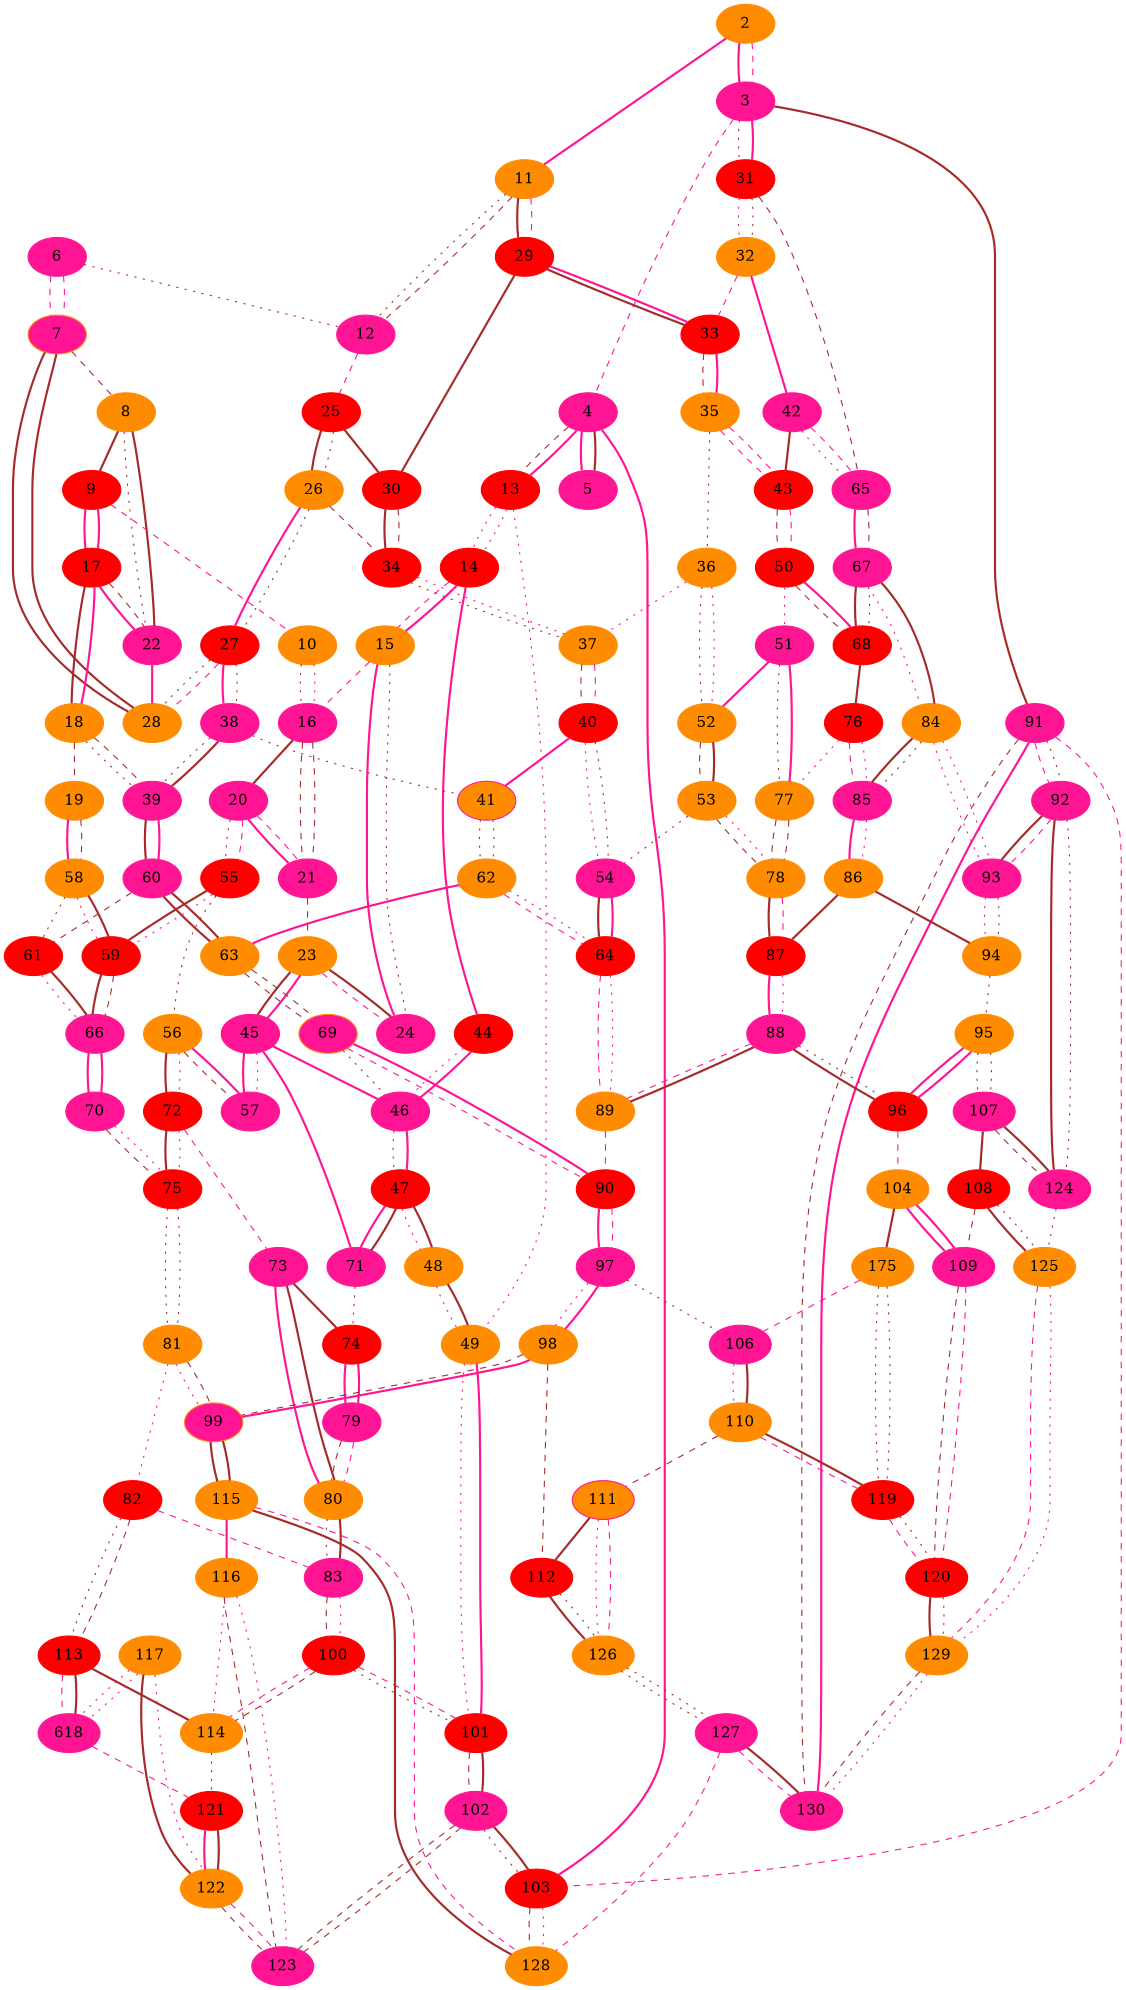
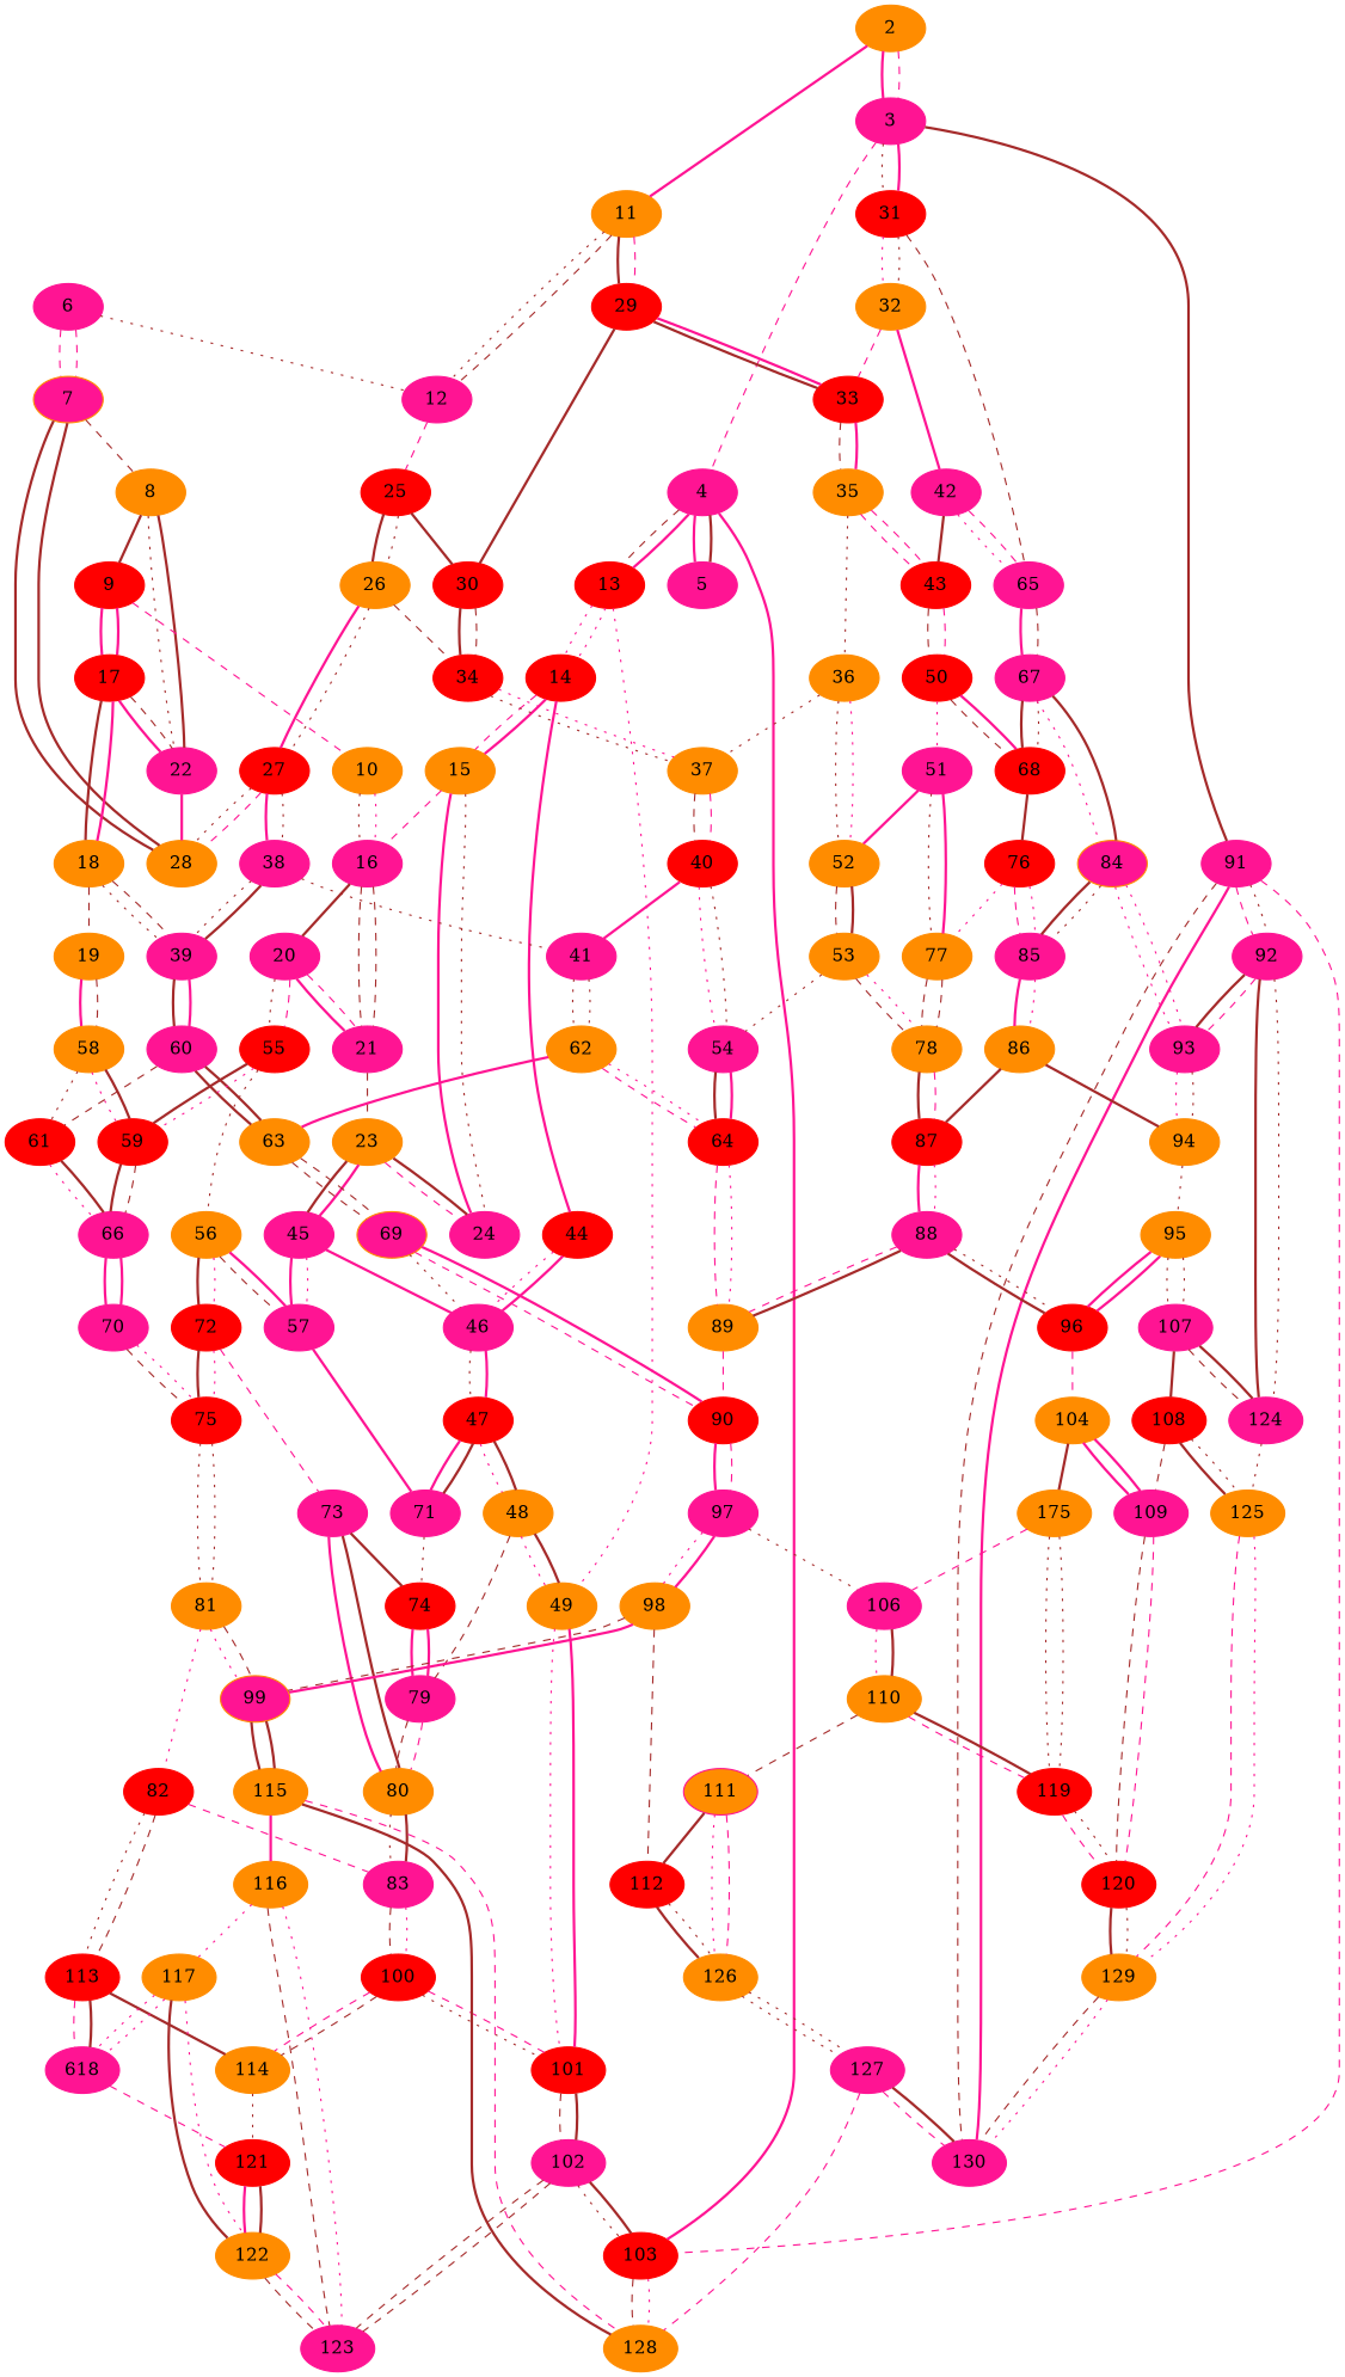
  graph {
    node [color=darkorange style=filled]
    edge [color=brown style=bold]
    3 [color=deeppink]
    2
    11
    6 [color=deeppink]
    7 [fillcolor=deeppink]
    12 [color=deeppink]
    4 [color=deeppink]
    31 [color=red]
    91 [color=deeppink]
    29 [color=red]
    5 [color=deeppink]
    13 [color=red]
    103 [color=red]
    32
    65 [color=deeppink]
    92 [color=deeppink]
    130 [color=deeppink]
    14 [color=red]
    49
    128
    16 [color=deeppink]
    10
    8
    28
    25 [color=red]
    9 [color=red]
    22 [color=deeppink]
    17 [color=red]
    18
    21 [color=deeppink]
    20 [color=deeppink]
    30 [color=red]
    33 [color=red]
    26
    15
    44 [color=red]
    101 [color=red]
    24 [color=deeppink]
    46 [color=deeppink]
    23
    19
    39 [color=deeppink]
    58
    60 [color=deeppink]
    55 [color=red]
    59 [color=red]
    61 [color=red]
    56
    45 [color=deeppink]
    57 [color=deeppink]
    27 [color=red]
    34 [color=red]
    38 [color=deeppink]
    37
-   41 [color=deeppink fillcolor=darkorange]
+   41 [color=deeppink]
    35
    42 [color=deeppink]
    67 [color=deeppink]
    43 [color=red]
    36
    40 [color=red]
    52
    50 [color=red]
    53
    54 [color=deeppink]
    62
    63
    64 [color=red]
    51 [color=deeppink]
    68 [color=red]
    47 [color=red]
    71 [color=deeppink]
    48
    79 [color=deeppink]
    74 [color=red]
    80
    102 [color=deeppink]
    77
    76 [color=red]
    78
    87 [color=red]
    89
    72 [color=red]
    66 [color=deeppink]
    75 [color=red]
    73 [color=deeppink]
    70 [color=deeppink]
    69 [fillcolor=deeppink]
    90 [color=red]
-   84
+   84 [fillcolor=deeppink]
    85 [color=deeppink]
    93 [color=deeppink]
    97 [color=deeppink]
    81
    83 [color=deeppink]
    82 [color=red]
    99 [fillcolor=deeppink]
    86
    88 [color=deeppink]
    100 [color=red]
    113 [color=red]
    115
    114
    n104 [color=deeppink label=618]
    94
    95
    96 [color=red]
    104
    98
    106 [color=deeppink]
    124 [color=deeppink]
    125
    107 [color=deeppink]
    108 [color=red]
    n115 [label=175]
    109 [color=deeppink]
    112 [color=red]
    110
    126
    116
    121 [color=red]
    123 [color=deeppink]
    119 [color=red]
    120 [color=red]
    111 [color=deeppink fillcolor=darkorange]
    129
    127 [color=deeppink]
    122
    117
    3 -- 4 [color=deeppink style=dashed]
    3 -- 31 [style=dotted]
    3 -- 31 [color=deeppink]
    3 -- 91
    2 -- 3 [color=deeppink]
    2 -- 3 [color=deeppink style=dashed]
    2 -- 11 [color=deeppink]
    11 -- 12 [style=dotted]
    11 -- 12 [style=dashed]
    11 -- 29
    11 -- 29 [color=deeppink style=dashed]
    6 -- 7 [color=deeppink style=dashed]
    6 -- 7 [color=deeppink style=dashed]
    6 -- 12 [style=dotted]
    7 -- 8 [style=dashed]
    7 -- 28
    7 -- 28
    12 -- 25 [color=deeppink style=dashed]
    4 -- 5 [color=deeppink]
    4 -- 5
    4 -- 13 [style=dashed]
    4 -- 13 [color=deeppink]
    4 -- 103 [color=deeppink]
    31 -- 32 [color=deeppink style=dotted]
    31 -- 32 [style=dotted]
    31 -- 65 [style=dashed]
    91 -- 103 [color=deeppink style=dashed]
    91 -- 92 [color=deeppink style=dashed]
    91 -- 92 [style=dotted]
    91 -- 130 [style=dashed]
    91 -- 130 [color=deeppink]
    29 -- 30
    29 -- 33
    29 -- 33 [color=deeppink]
    13 -- 14 [color=deeppink style=dotted]
    13 -- 14 [color=deeppink style=dotted]
    13 -- 49 [color=deeppink style=dotted]
    103 -- 128 [style=dashed]
    103 -- 128 [color=deeppink style=dotted]
    32 -- 33 [color=deeppink style=dashed]
    32 -- 42 [color=deeppink]
    65 -- 67 [color=deeppink]
    65 -- 67 [style=dashed]
    92 -- 93
    92 -- 93 [color=deeppink style=dashed]
    92 -- 124
    92 -- 124 [style=dotted]
    14 -- 15 [color=deeppink style=dashed]
    14 -- 15 [color=deeppink]
    14 -- 44 [color=deeppink]
    49 -- 101 [color=deeppink style=dotted]
    49 -- 101 [color=deeppink]
    16 -- 21 [style=dashed]
    16 -- 21 [style=dashed]
    16 -- 20
    10 -- 16 [style=dotted]
    10 -- 16 [color=deeppink style=dotted]
    8 -- 9
    8 -- 22 [style=dotted]
    8 -- 22
    25 -- 30
    25 -- 26
    25 -- 26 [style=dotted]
    9 -- 10 [color=deeppink style=dashed]
    9 -- 17 [color=deeppink]
    9 -- 17 [color=deeppink]
    22 -- 28 [color=deeppink]
    17 -- 22 [color=deeppink]
    17 -- 22 [style=dashed]
    17 -- 18
    17 -- 18 [color=deeppink]
    18 -- 19 [style=dashed]
    18 -- 39 [style=dotted]
    18 -- 39 [style=dashed]
    21 -- 23 [style=dashed]
    20 -- 21 [color=deeppink]
    20 -- 21 [color=deeppink style=dashed]
    20 -- 55 [style=dotted]
    20 -- 55 [color=deeppink style=dashed]
    30 -- 34
    30 -- 34 [style=dashed]
    33 -- 35 [style=dashed]
    33 -- 35 [color=deeppink]
    26 -- 27 [color=deeppink]
    26 -- 27 [style=dotted]
    26 -- 34 [style=dashed]
    15 -- 16 [color=deeppink style=dashed]
    15 -- 24 [color=deeppink]
    15 -- 24 [style=dotted]
    44 -- 46 [color=deeppink style=dotted]
    44 -- 46 [color=deeppink]
    101 -- 102 [style=dashed]
    101 -- 102
    46 -- 47 [style=dotted]
    46 -- 47 [color=deeppink]
    23 -- 24 [color=deeppink style=dashed]
    23 -- 24
    23 -- 45
    23 -- 45 [color=deeppink]
    19 -- 58 [color=deeppink]
    19 -- 58 [style=dashed]
    39 -- 60
    39 -- 60 [color=deeppink]
    58 -- 59 [color=deeppink style=dotted]
    58 -- 59
    58 -- 61 [style=dotted]
    60 -- 61 [style=dashed]
    60 -- 63
    60 -- 63
    55 -- 59
    55 -- 59 [color=deeppink style=dotted]
    55 -- 56 [style=dotted]
    59 -- 66
    59 -- 66 [style=dashed]
    61 -- 66 [color=deeppink style=dotted]
    61 -- 66
    56 -- 57 [style=dashed]
    56 -- 57 [color=deeppink]
    56 -- 72
    56 -- 72 [color=deeppink style=dotted]
    45 -- 46 [color=deeppink]
    45 -- 57 [color=deeppink]
    45 -- 57 [color=deeppink style=dotted]
-   45 -- 71 [color=deeppink]
+   57 -- 71 [color=deeppink]
    27 -- 28 [style=dotted]
    27 -- 28 [color=deeppink style=dashed]
    27 -- 38 [color=deeppink]
    27 -- 38 [style=dotted]
    34 -- 37 [style=dotted]
    34 -- 37 [color=deeppink style=dotted]
    38 -- 39 [style=dotted]
    38 -- 39
    38 -- 41 [style=dotted]
    37 -- 40 [style=dashed]
    37 -- 40 [color=deeppink style=dashed]
    41 -- 62 [style=dotted]
    41 -- 62 [style=dotted]
    35 -- 43 [color=deeppink style=dashed]
    35 -- 43 [color=deeppink style=dashed]
    35 -- 36 [style=dotted]
    42 -- 65 [color=deeppink style=dotted]
    42 -- 65 [color=deeppink style=dashed]
    42 -- 43
    67 -- 68
    67 -- 68 [style=dotted]
    67 -- 84 [color=deeppink style=dotted]
    67 -- 84
    43 -- 50 [style=dashed]
    43 -- 50 [color=deeppink style=dashed]
-   36 -- 37 [color=deeppink style=dotted]
+   36 -- 37 [style=dotted]
    36 -- 52 [style=dotted]
    36 -- 52 [color=deeppink style=dotted]
    40 -- 41 [color=deeppink]
    40 -- 54 [color=deeppink style=dotted]
    40 -- 54 [style=dotted]
    52 -- 53 [style=dashed]
    52 -- 53
    50 -- 51 [color=deeppink style=dotted]
    50 -- 68 [style=dashed]
    50 -- 68 [color=deeppink]
    53 -- 54 [style=dotted]
    53 -- 78 [style=dashed]
    53 -- 78 [color=deeppink style=dotted]
    54 -- 64
    54 -- 64 [color=deeppink]
    62 -- 63 [color=deeppink]
    62 -- 64 [color=deeppink style=dashed]
    62 -- 64 [color=deeppink style=dotted]
    63 -- 69 [style=dashed]
    63 -- 69 [style=dashed]
    64 -- 89 [color=deeppink style=dashed]
    64 -- 89 [color=deeppink style=dotted]
    51 -- 52 [color=deeppink]
    51 -- 77 [style=dotted]
    51 -- 77 [color=deeppink]
    68 -- 76
    47 -- 71 [color=deeppink]
    47 -- 71
    47 -- 48 [color=deeppink style=dotted]
    47 -- 48
    71 -- 74 [style=dotted]
    48 -- 49 [color=deeppink style=dotted]
    48 -- 49
+   48 -- 79 [style=dashed]
    79 -- 80 [style=dashed]
    79 -- 80 [color=deeppink style=dashed]
    74 -- 79 [color=deeppink]
    74 -- 79 [color=deeppink]
    80 -- 83 [style=dotted]
    80 -- 83
    102 -- 103 [style=dotted]
    102 -- 103
    102 -- 123 [style=dashed]
    102 -- 123 [style=dashed]
    77 -- 78 [style=dashed]
    77 -- 78 [style=dashed]
    76 -- 77 [color=deeppink style=dotted]
    76 -- 85 [color=deeppink style=dashed]
    76 -- 85 [color=deeppink style=dotted]
    78 -- 87
    78 -- 87 [color=deeppink style=dashed]
    87 -- 88 [color=deeppink]
    87 -- 88 [color=deeppink style=dotted]
    89 -- 90 [color=deeppink style=dashed]
    72 -- 75
    72 -- 75 [color=deeppink style=dotted]
    72 -- 73 [color=deeppink style=dashed]
    66 -- 70 [color=deeppink]
    66 -- 70 [color=deeppink]
    75 -- 81 [style=dotted]
    75 -- 81 [style=dotted]
    73 -- 74
    73 -- 80 [color=deeppink]
    73 -- 80
    70 -- 75 [style=dashed]
    70 -- 75 [color=deeppink style=dotted]
    69 -- 46 [style=dotted]
    69 -- 90 [color=deeppink style=dashed]
    69 -- 90 [color=deeppink]
    90 -- 97 [color=deeppink]
    90 -- 97 [color=deeppink style=dashed]
    84 -- 85
    84 -- 85 [style=dotted]
    84 -- 93 [color=deeppink style=dotted]
    84 -- 93 [color=deeppink style=dotted]
    85 -- 86 [color=deeppink]
    85 -- 86 [color=deeppink style=dotted]
    93 -- 94 [color=deeppink style=dotted]
    93 -- 94 [style=dotted]
    97 -- 98 [color=deeppink style=dotted]
    97 -- 98 [color=deeppink]
    97 -- 106 [style=dotted]
    81 -- 82 [color=deeppink style=dotted]
    81 -- 99 [color=deeppink style=dotted]
    81 -- 99 [style=dashed]
    83 -- 100 [style=dashed]
    83 -- 100 [color=deeppink style=dotted]
    82 -- 83 [color=deeppink style=dashed]
    82 -- 113 [style=dotted]
    82 -- 113 [style=dashed]
    99 -- 115
    99 -- 115
    86 -- 87
    86 -- 94
    88 -- 89 [color=deeppink style=dashed]
    88 -- 89
    88 -- 96
    88 -- 96 [style=dotted]
    100 -- 101 [style=dotted]
    100 -- 101 [color=deeppink style=dashed]
    100 -- 114 [color=deeppink style=dashed]
    100 -- 114 [style=dashed]
    113 -- 114
    113 -- n104 [color=deeppink style=dashed]
    113 -- n104
    115 -- 128
    115 -- 128 [color=deeppink style=dashed]
    115 -- 116 [color=deeppink]
    114 -- 121 [style=dotted]
    n104 -- 121 [color=deeppink style=dashed]
    94 -- 95 [style=dotted]
    95 -- 96 [color=deeppink]
    95 -- 96 [color=deeppink]
    95 -- 107 [style=dotted]
    95 -- 107 [style=dotted]
    96 -- 104 [color=deeppink style=dashed]
    104 -- n115
    104 -- 109 [color=deeppink]
    104 -- 109 [color=deeppink]
    98 -- 99 [style=dashed]
    98 -- 99 [color=deeppink]
    98 -- 112 [style=dashed]
    106 -- 110 [color=deeppink style=dotted]
    106 -- 110
    124 -- 125 [style=dotted]
    125 -- 129 [color=deeppink style=dashed]
    125 -- 129 [color=deeppink style=dotted]
    107 -- 124 [style=dashed]
    107 -- 124
    107 -- 108
    108 -- 125
    108 -- 125 [style=dotted]
    108 -- 109 [style=dashed]
    n115 -- 106 [color=deeppink style=dashed]
    n115 -- 119 [style=dotted]
    n115 -- 119 [style=dotted]
    109 -- 120 [style=dashed]
    109 -- 120 [color=deeppink style=dashed]
    112 -- 126
    112 -- 126 [style=dotted]
    110 -- 119 [color=deeppink style=dashed]
    110 -- 119
    110 -- 111 [style=dashed]
    126 -- 127 [style=dotted]
    126 -- 127 [style=dotted]
    116 -- 123 [style=dashed]
    116 -- 123 [color=deeppink style=dotted]
-   116 -- 114 [color=deeppink style=dotted]
+   116 -- 117 [color=deeppink style=dotted]
    121 -- 122 [color=deeppink]
    121 -- 122
    119 -- 120 [color=deeppink style=dashed]
    119 -- 120 [style=dotted]
    120 -- 129
    120 -- 129 [style=dotted]
    111 -- 112
    111 -- 126 [color=deeppink style=dotted]
    111 -- 126 [color=deeppink style=dashed]
    129 -- 130 [style=dashed]
    129 -- 130 [color=deeppink style=dotted]
    127 -- 130 [color=deeppink style=dashed]
    127 -- 130
    127 -- 128 [color=deeppink style=dashed]
    122 -- 123 [style=dashed]
    122 -- 123 [color=deeppink style=dashed]
    117 -- n104 [color=deeppink style=dotted]
    117 -- n104 [color=deeppink style=dotted]
    117 -- 122
    117 -- 122 [color=deeppink style=dotted]
  }
